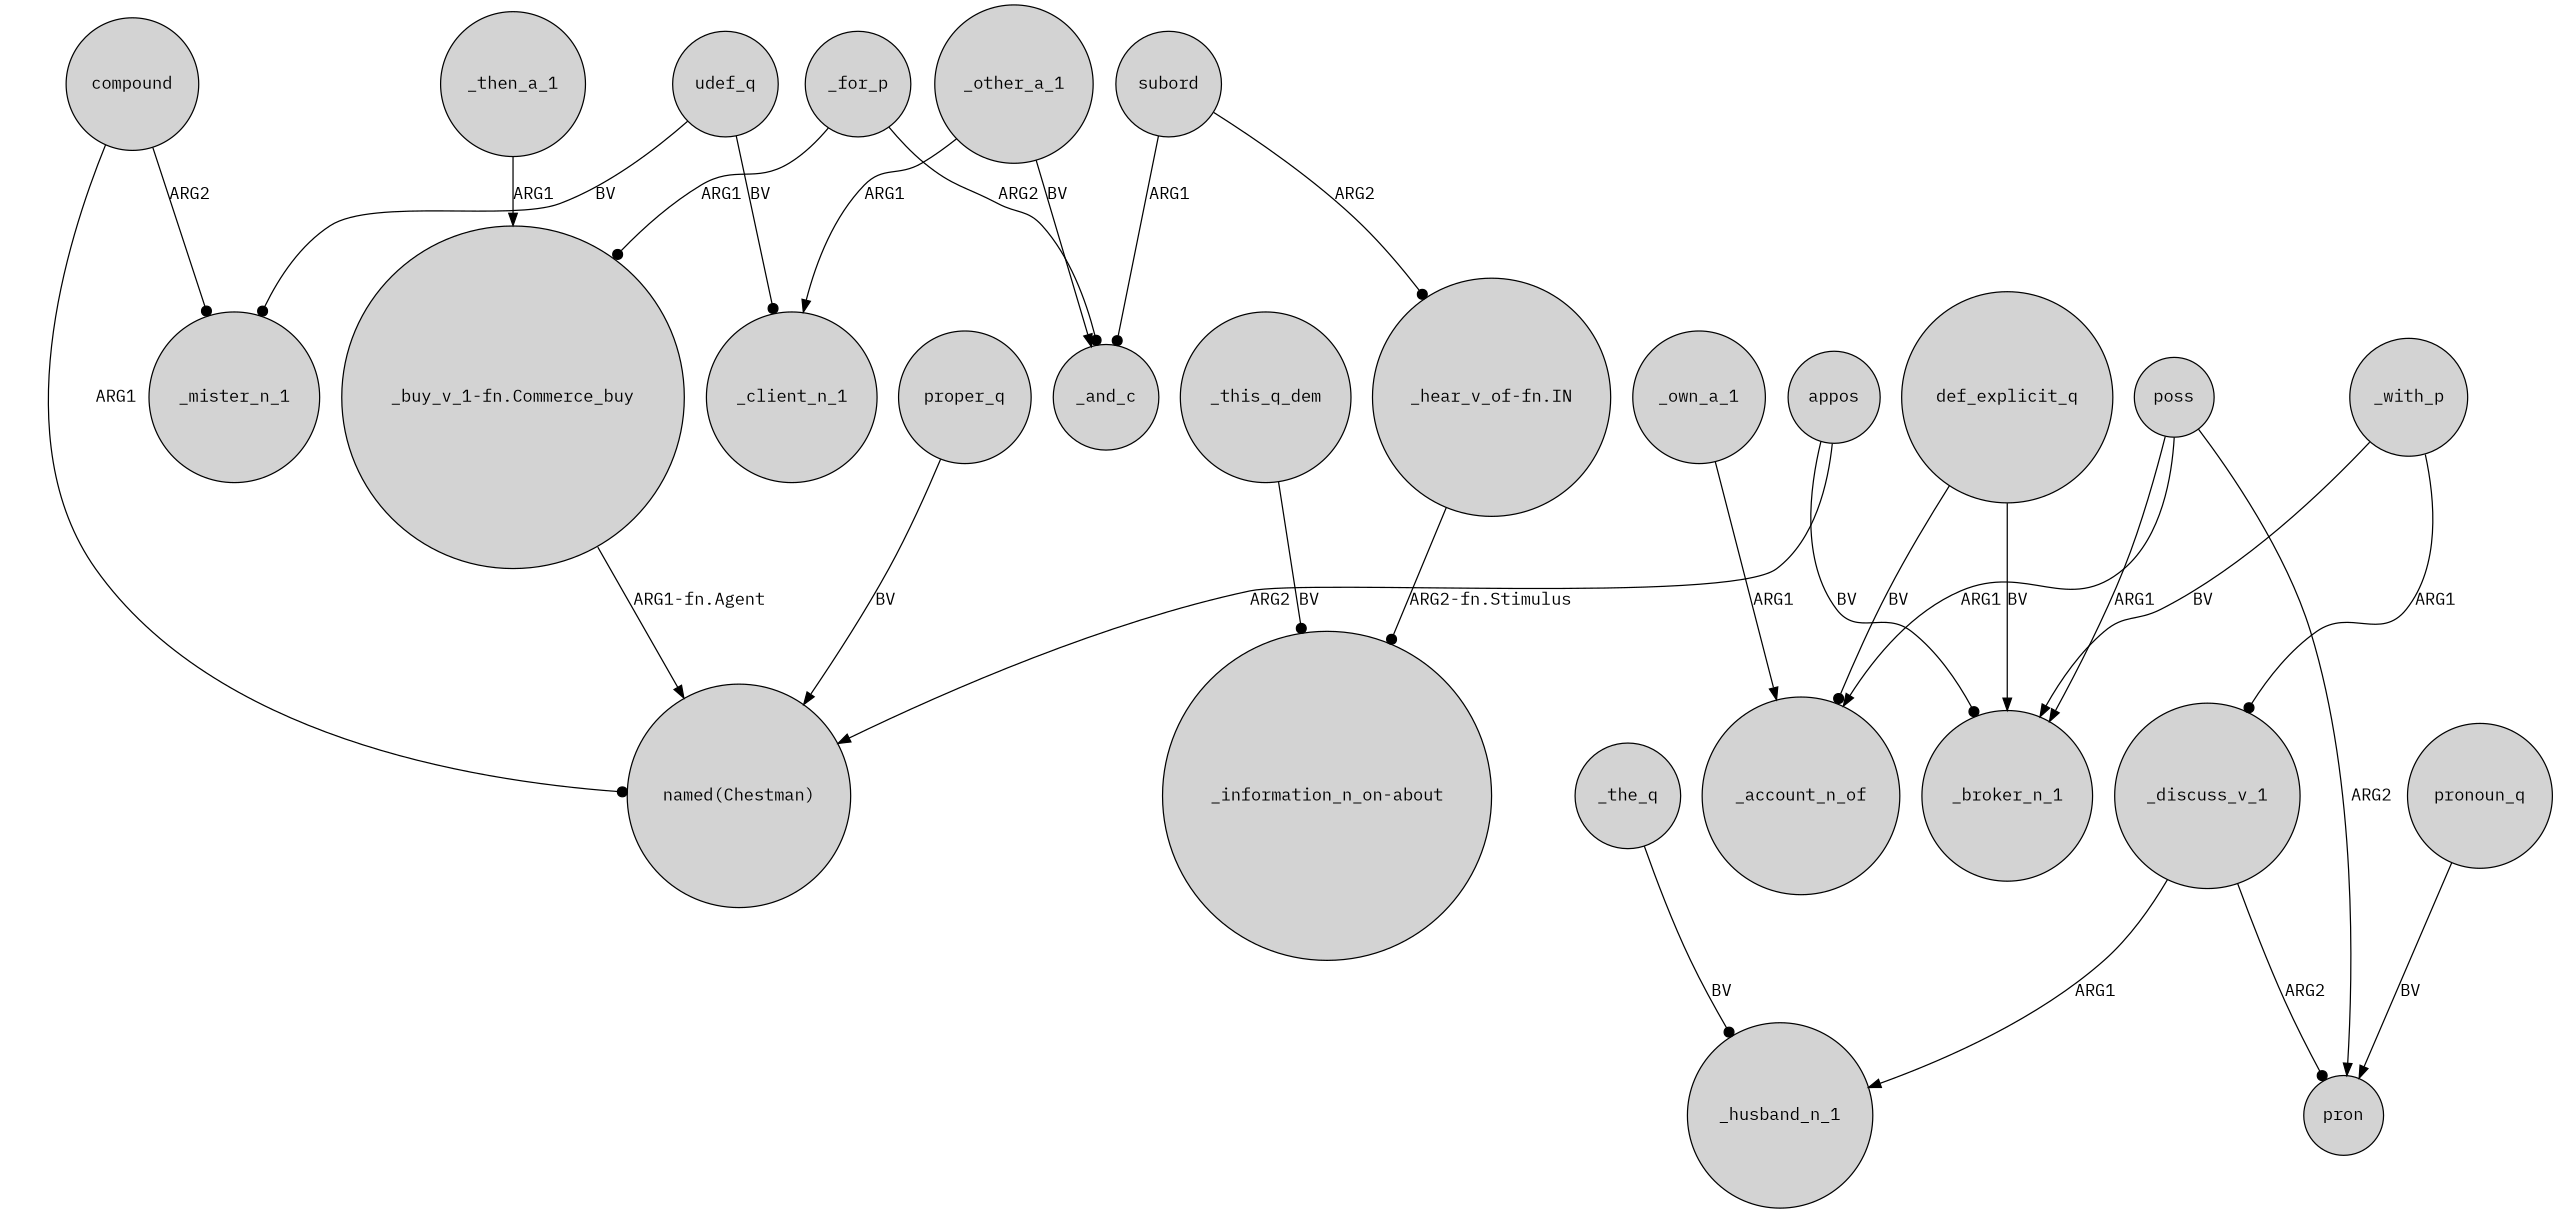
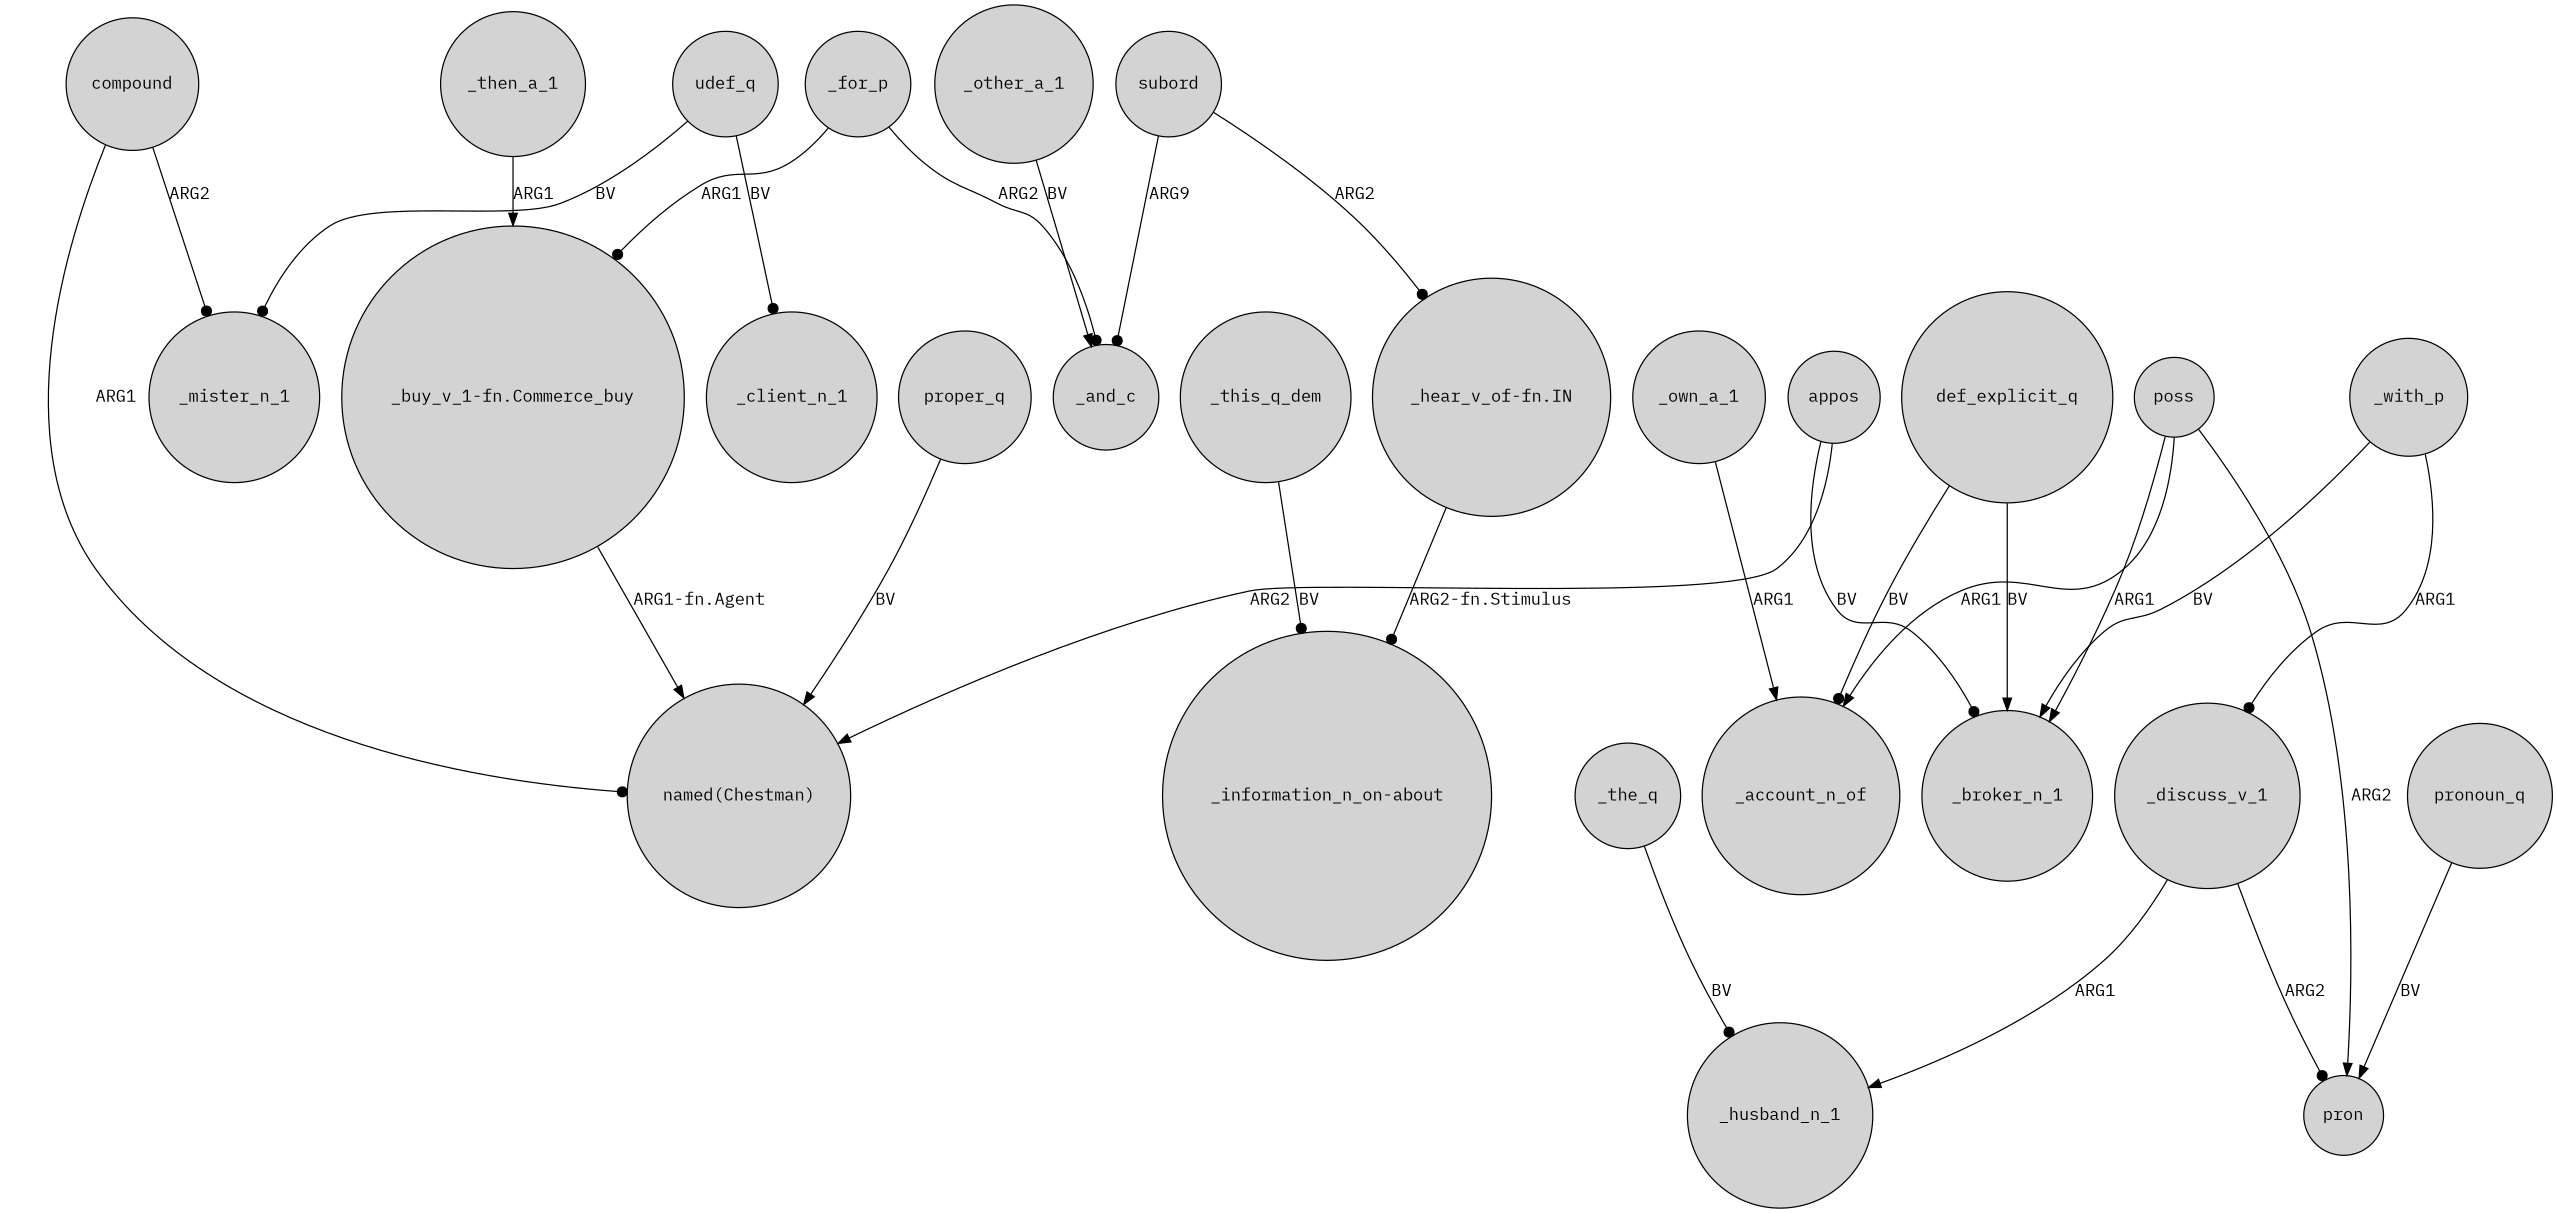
  digraph {
    fontname="IBM Plex Mono"
    node [fontname="IBM Plex Mono" shape=circle style=filled]
    edge [arrowhead=dot fontname="IBM Plex Mono"]
    appos
    "named(Chestman)"
    _broker_n_1
    _own_a_1
    _account_n_of
    poss
    pron
    "_hear_v_of-fn.IN"
    "_information_n_on-about"
    compound
    _mister_n_1
    _discuss_v_1
    _husband_n_1
    udef_q
    _client_n_1
    _for_p
    _and_c
    "_buy_v_1-fn.Commerce_buy"
    _other_a_1
    subord
    proper_q
    pronoun_q
    _with_p
    _the_q
    def_explicit_q
    _then_a_1
    _this_q_dem
    appos -> "named(Chestman)" [arrowhead=normal label=ARG2]
    appos -> _broker_n_1 [label=BV]
    _own_a_1 -> _account_n_of [arrowhead=normal label=ARG1]
    poss -> _broker_n_1 [arrowhead=normal label=ARG1]
    poss -> _account_n_of [arrowhead=normal label=ARG1]
    poss -> pron [arrowhead=normal label=ARG2]
    "_hear_v_of-fn.IN" -> "_information_n_on-about" [label="ARG2-fn.Stimulus"]
    compound -> "named(Chestman)" [label=ARG1]
    compound -> _mister_n_1 [label=ARG2]
    _discuss_v_1 -> pron [label=ARG2]
    _discuss_v_1 -> _husband_n_1 [arrowhead=normal label=ARG1]
    udef_q -> _mister_n_1 [label=BV]
    udef_q -> _client_n_1 [label=BV]
    _for_p -> _and_c [label=ARG2]
    _for_p -> "_buy_v_1-fn.Commerce_buy" [label=ARG1]
    "_buy_v_1-fn.Commerce_buy" -> "named(Chestman)" [arrowhead=normal label="ARG1-fn.Agent"]
-   _other_a_1 -> _client_n_1 [arrowhead=normal label=ARG1]
    _other_a_1 -> _and_c [arrowhead=normal label=BV]
    subord -> "_hear_v_of-fn.IN" [label=ARG2]
-   subord -> _and_c [label=ARG1]
+   subord -> _and_c [label=ARG9]
    proper_q -> "named(Chestman)" [arrowhead=normal label=BV]
    pronoun_q -> pron [arrowhead=normal label=BV]
    _with_p -> _broker_n_1 [arrowhead=normal label=BV]
    _with_p -> _discuss_v_1 [label=ARG1]
    _the_q -> _husband_n_1 [label=BV]
    def_explicit_q -> _broker_n_1 [arrowhead=normal label=BV]
    def_explicit_q -> _account_n_of [label=BV]
    _then_a_1 -> "_buy_v_1-fn.Commerce_buy" [arrowhead=normal label=ARG1]
    _this_q_dem -> "_information_n_on-about" [label=BV]
  }
